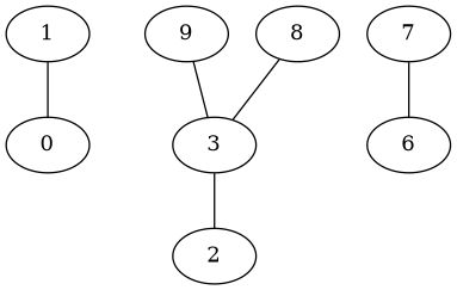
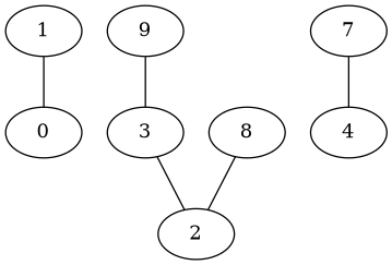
  graph {
    n1 [label=0]
    n2 [label=1]
    n3 [label=2]
    n4 [label=3]
    n5 [label=9]
-   n6 [label=6]
+   n6 [label=4]
    n7 [label=7]
    n8 [label=8]
    n2 -- n1
    n4 -- n3
    n5 -- n4
    n7 -- n6
-   n8 -- n4
+   n8 -- n3
  }
